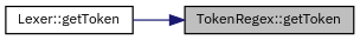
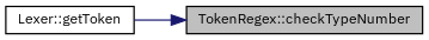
  digraph {
    rankdir=RL
    fontname="IBM Plex Sans"
    node [color=black fontname="IBM Plex Sans" fontsize=10 shape=record style=filled]
-   n1 [fillcolor=grey75 fontcolor=black height=0.2 label="TokenRegex::getToken" width=0.4]
+   n1 [fillcolor=grey75 fontcolor=black height=0.2 label="TokenRegex::checkTypeNumber" width=0.4]
    n2 [fillcolor=white height=0.2 label="Lexer::getToken" width=0.4]
    n1 -> n2 [color=midnightblue dir=back fontname="IBM Plex Sans" fontsize=10 labelfontname=Helvetica labelfontsize=10 style=solid]
  }
